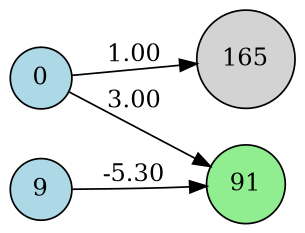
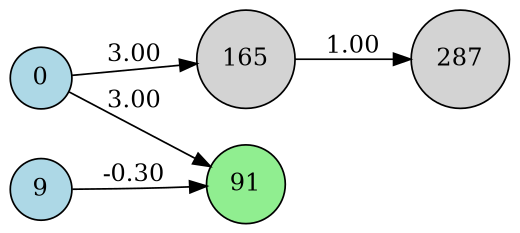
  digraph {
    rankdir=LR
    node [fillcolor=lightblue shape=circle style=filled]
    n1 [label=0]
    n2 [fillcolor=lightgreen label=91]
    n3 [fillcolor=lightgray label=165]
+   n4 [fillcolor=lightgray label=287]
    n5 [label=9]
    n1 -> n2 [label=3.00]
-   n1 -> n3 [label=1.00]
-   n5 -> n2 [label=-5.30]
+   n1 -> n3 [label=3.00]
+   n3 -> n4 [label=1.00]
+   n5 -> n2 [label=-0.30]
  }
